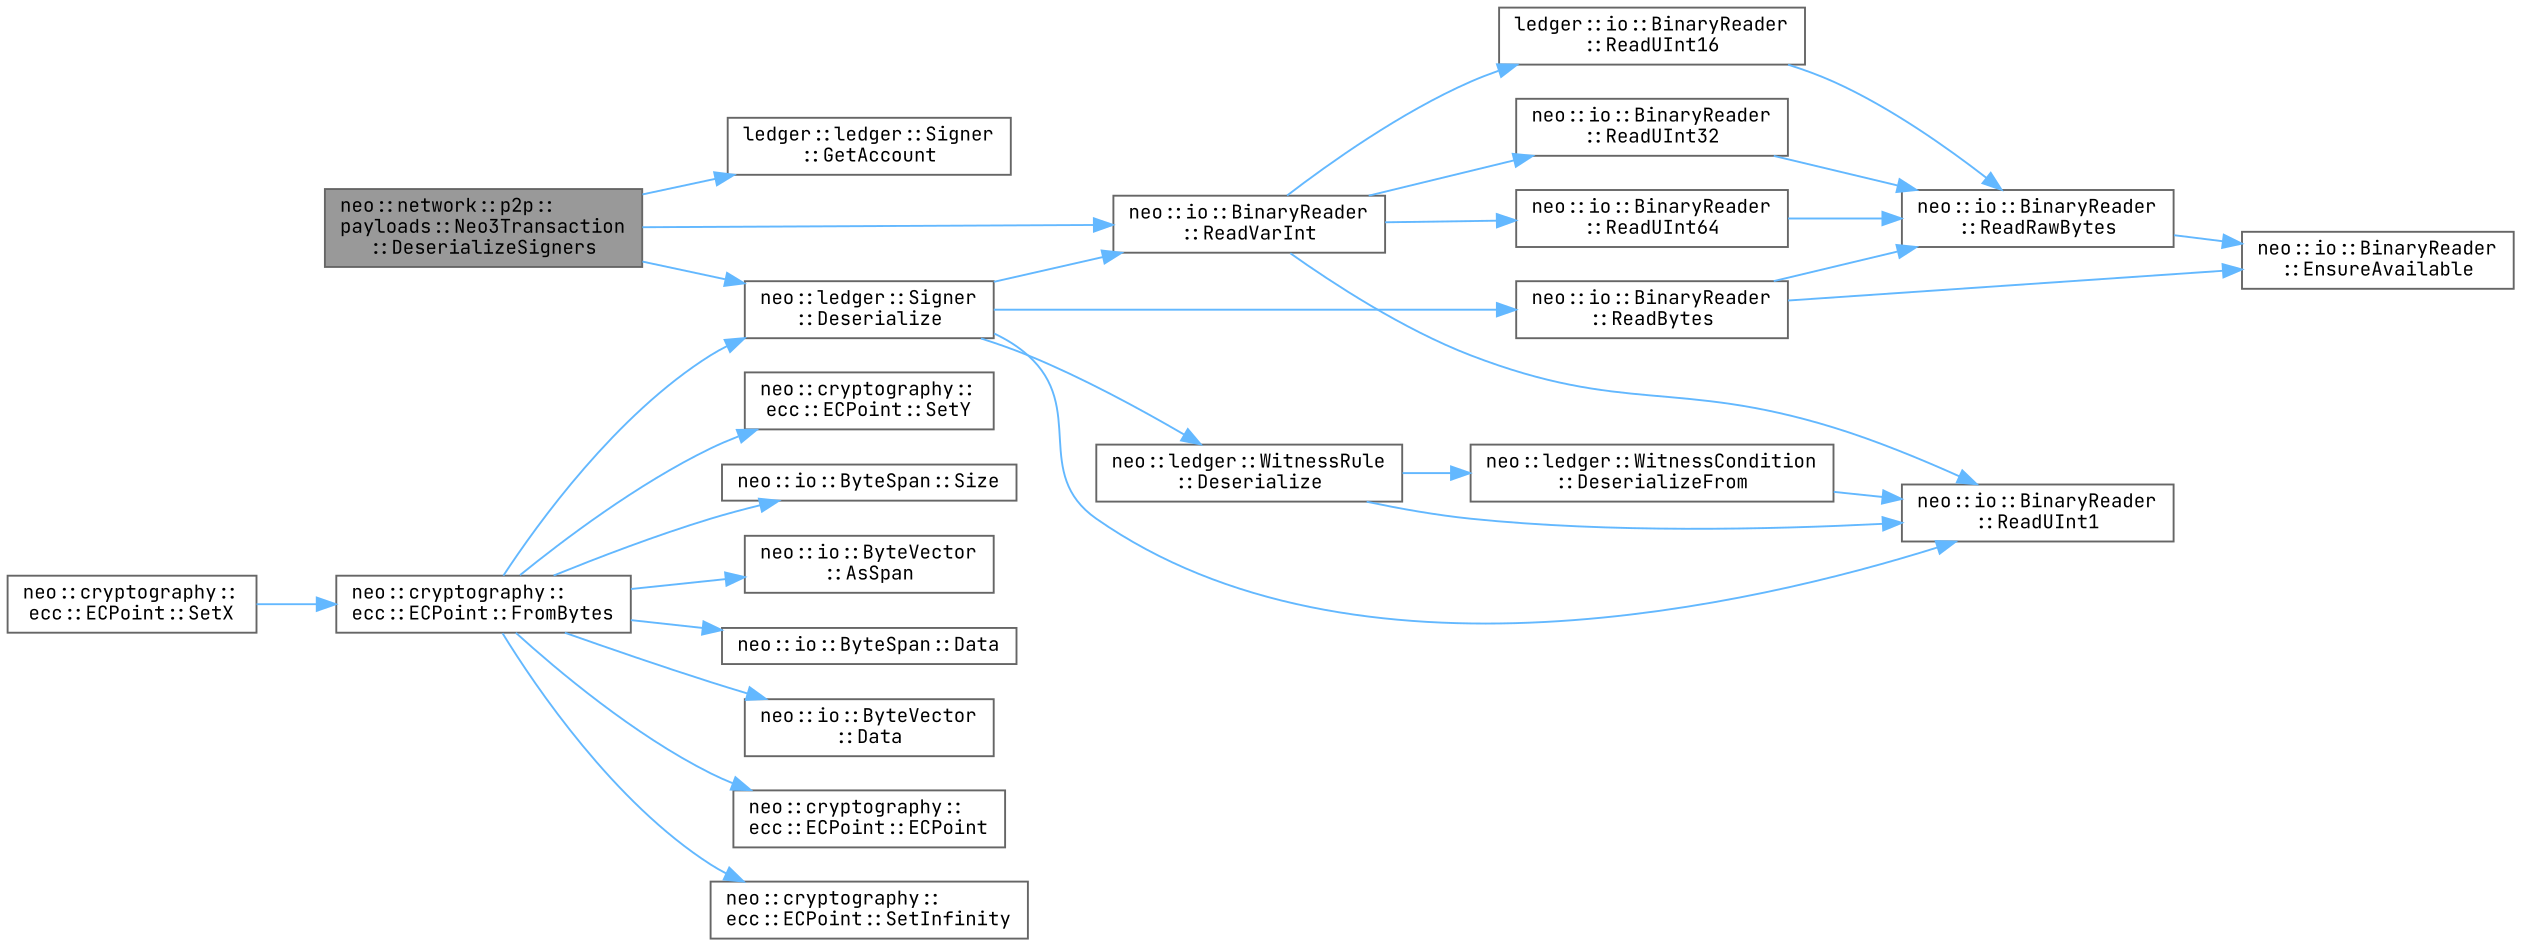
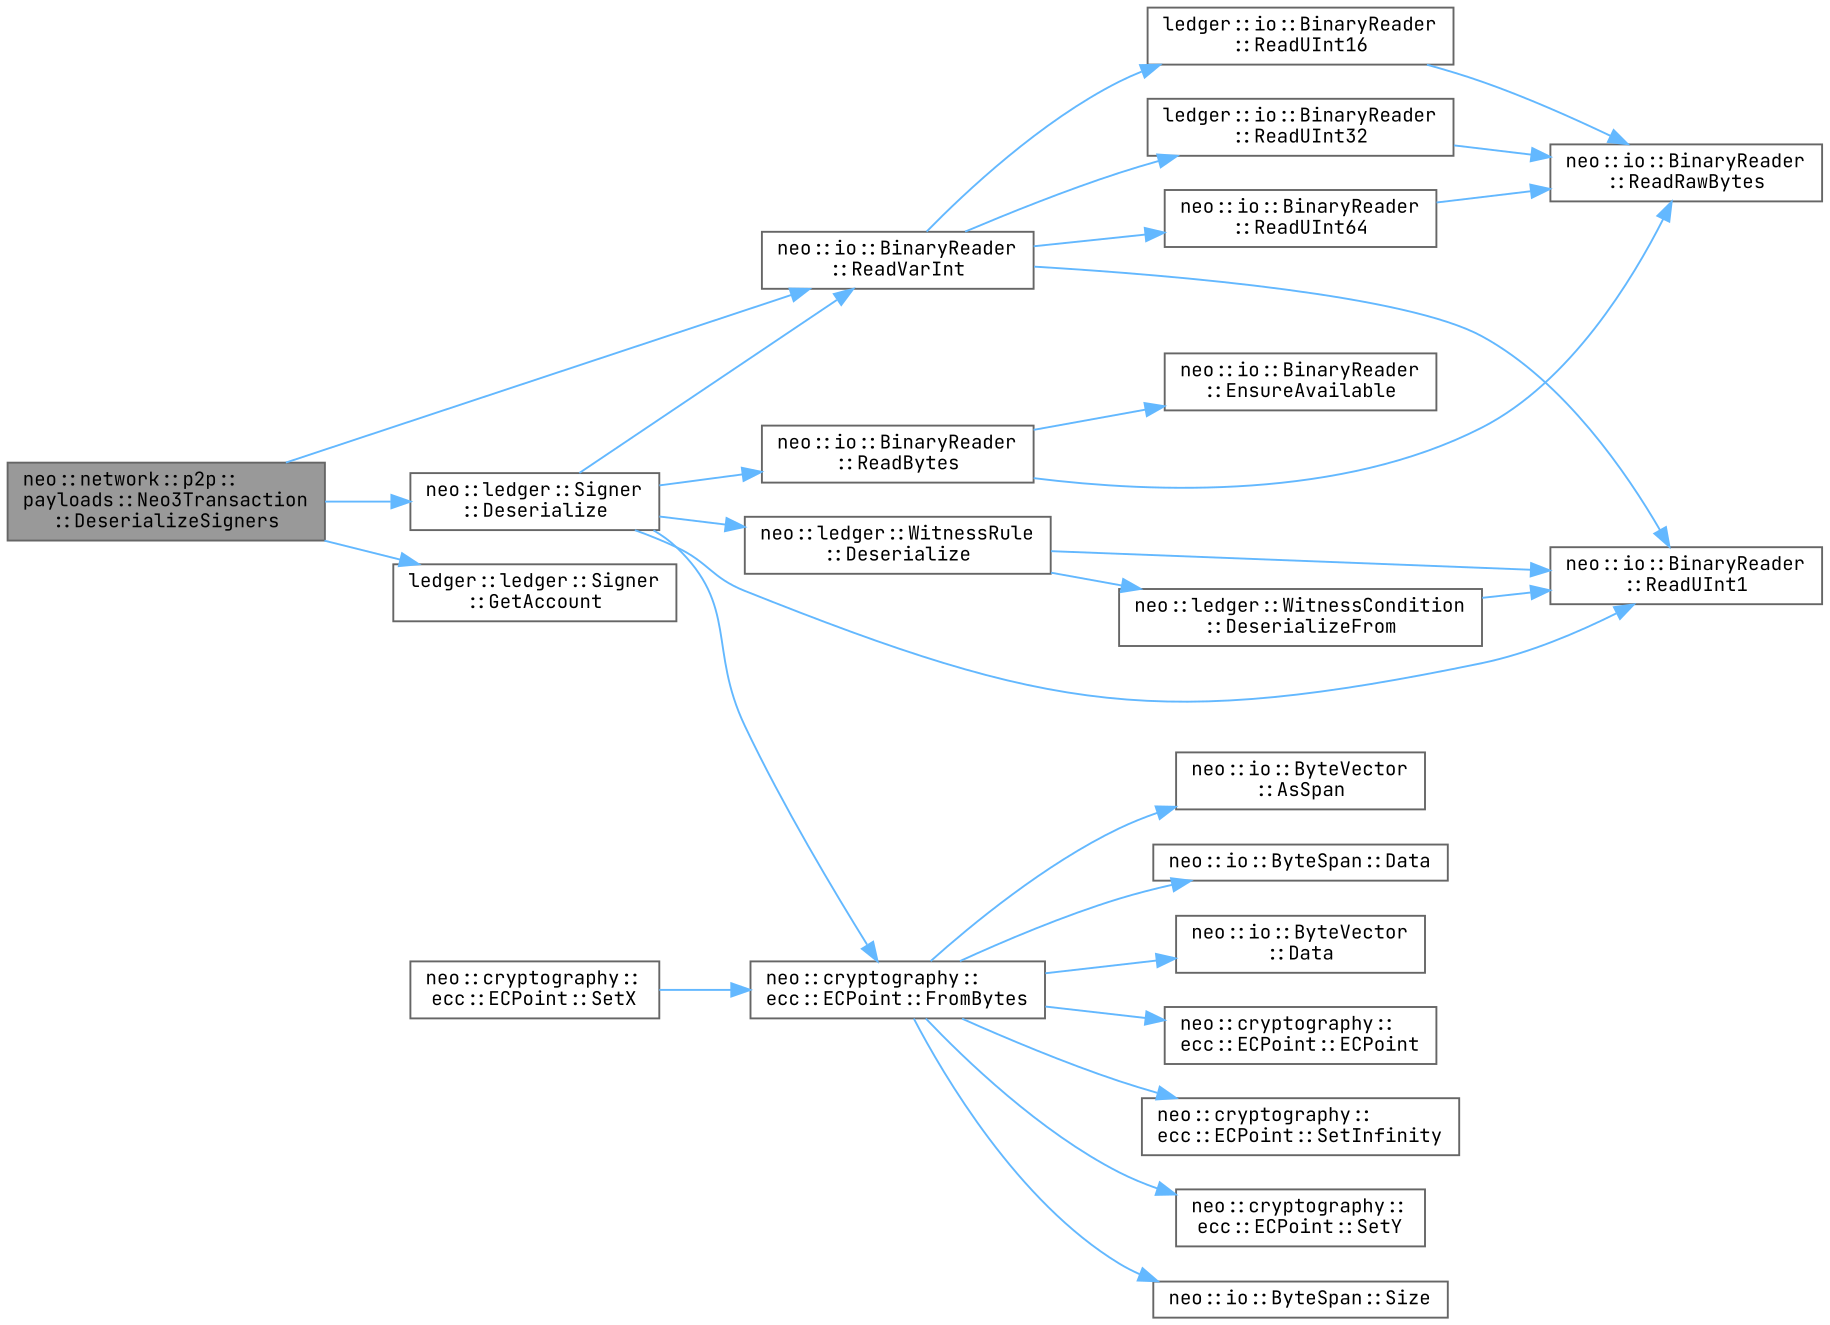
  digraph {
    fontname="JetBrains Mono"
    rankdir=LR
    node [color=grey40 fillcolor=white fontname="JetBrains Mono" fontsize=10 shape=box style=filled]
    edge [color=steelblue1 fontname="JetBrains Mono" fontsize=10 labelfontname=Helvetica labelfontsize=10 style=solid]
    n1 [color=gray40 fillcolor=grey60 fontcolor=black height=0.2 label="neo::network::p2p::\lpayloads::Neo3Transaction\l::DeserializeSigners" width=0.4]
    n2 [height=0.2 label="neo::ledger::Signer\l::Deserialize" width=0.4]
    n3 [height=0.2 label="neo::io::BinaryReader\l::ReadVarInt" width=0.4]
    n4 [height=0.2 label="ledger::ledger::Signer\l::GetAccount" width=0.4]
    n5 [height=0.2 label="neo::io::BinaryReader\l::ReadBytes" width=0.4]
    n6 [height=0.2 label="neo::ledger::WitnessRule\l::Deserialize" width=0.4]
    n7 [height=0.2 label="neo::io::BinaryReader\l::ReadUInt1" width=0.4]
    n8 [height=0.2 label="neo::cryptography::\lecc::ECPoint::FromBytes" width=0.4]
    n9 [height=0.2 label="ledger::io::BinaryReader\l::ReadUInt16" width=0.4]
-   n10 [height=0.2 label="neo::io::BinaryReader\l::ReadUInt32" width=0.4]
+   n10 [height=0.2 label="ledger::io::BinaryReader\l::ReadUInt32" width=0.4]
    n11 [height=0.2 label="neo::io::BinaryReader\l::ReadUInt64" width=0.4]
    n12 [height=0.2 label="neo::io::BinaryReader\l::EnsureAvailable" width=0.4]
    n13 [height=0.2 label="neo::io::BinaryReader\l::ReadRawBytes" width=0.4]
    n14 [height=0.2 label="neo::ledger::WitnessCondition\l::DeserializeFrom" width=0.4]
    n15 [height=0.2 label="neo::io::ByteVector\l::AsSpan" width=0.4]
    n16 [height=0.2 label="neo::io::ByteSpan::Data" width=0.4]
    n17 [height=0.2 label="neo::io::ByteVector\l::Data" width=0.4]
    n18 [height=0.2 label="neo::cryptography::\lecc::ECPoint::ECPoint" width=0.4]
    n19 [height=0.2 label="neo::cryptography::\lecc::ECPoint::SetInfinity" width=0.4]
    n20 [height=0.2 label="neo::cryptography::\lecc::ECPoint::SetY" width=0.4]
    n21 [height=0.2 label="neo::io::ByteSpan::Size" width=0.4]
    n22 [height=0.2 label="neo::cryptography::\lecc::ECPoint::SetX" width=0.4]
    n1 -> n2
    n1 -> n3
    n1 -> n4
    n2 -> n3
    n2 -> n5
    n2 -> n6
    n2 -> n7
-   n8 -> n2
+   n2 -> n8
    n3 -> n7
    n3 -> n9
    n3 -> n10
    n3 -> n11
    n5 -> n12
    n5 -> n13
    n6 -> n7
    n6 -> n14
    n8 -> n15
    n8 -> n16
    n8 -> n17
    n8 -> n18
    n8 -> n19
    n8 -> n20
    n8 -> n21
    n9 -> n13
    n10 -> n13
    n11 -> n13
-   n13 -> n12
    n14 -> n7
    n22 -> n8
  }
